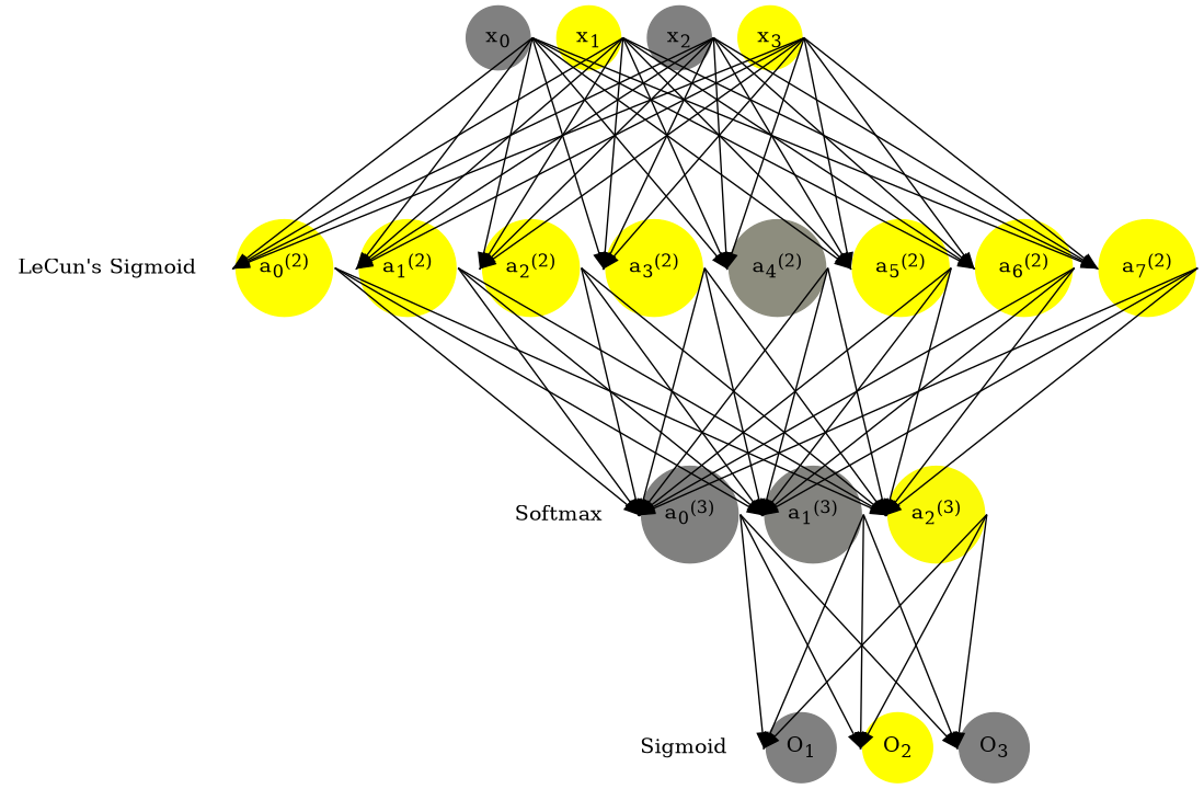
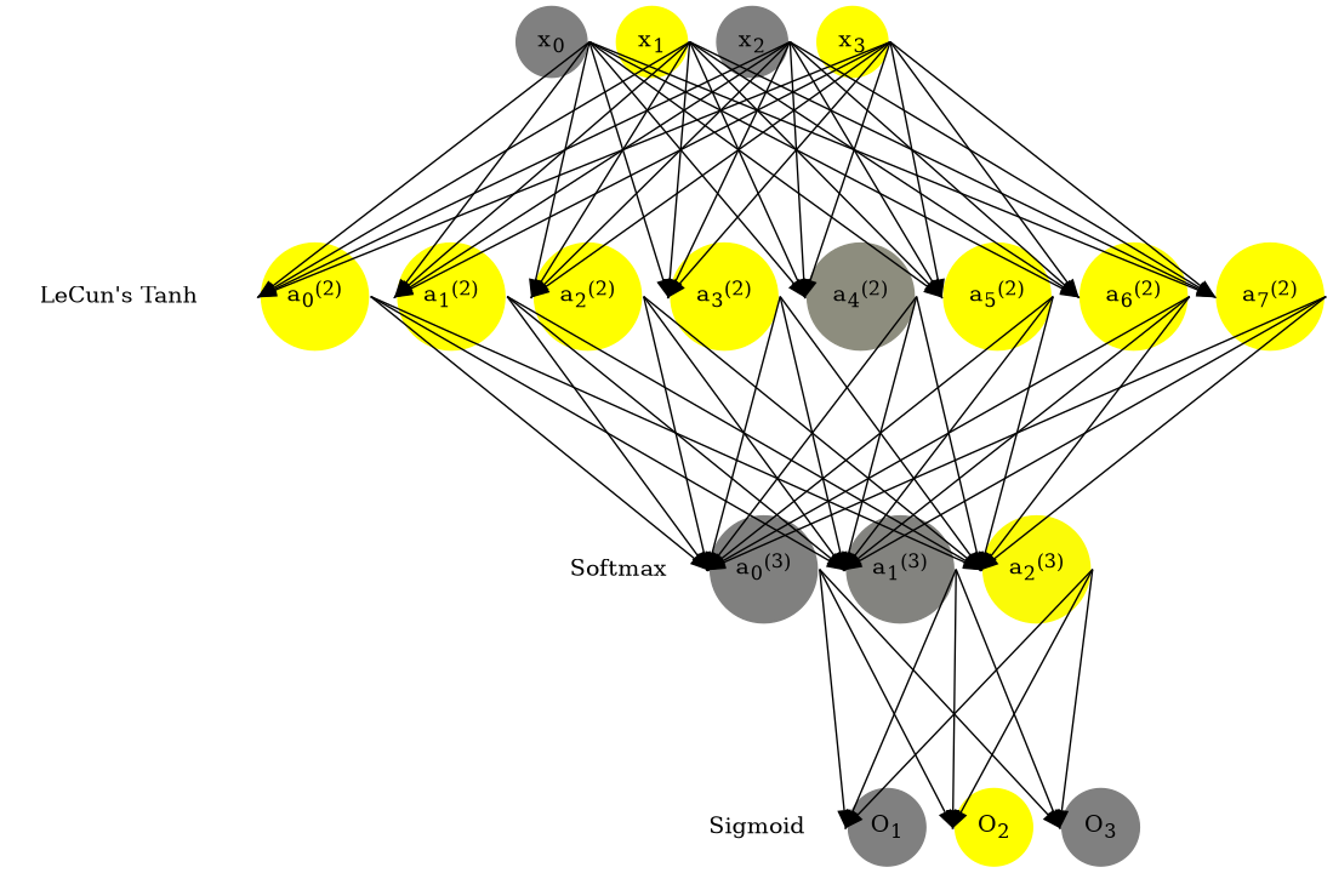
  digraph {
    rankdir=TB
    ranksep=1.4
    splines=false
    node [color="0.1667, 0.0, 0.5" fillcolor="0.1667, 0.0, 0.5" shape=circle style=filled]
    edge [headport=w style=solid tailport=e]
    n1 [label=<x<sub>0</sub>>]
    n2 [color="0.1667, 1.0, 1.0" fillcolor="0.1667, 1.0, 1.0" label=<x<sub>1</sub>>]
    n3 [label=<x<sub>2</sub>>]
    n4 [color="0.1667, 1.0, 1.0" fillcolor="0.1667, 1.0, 1.0" label=<x<sub>3</sub>>]
    n5 [color="0.1667, 1.001940, 1.000970" fillcolor="0.1667, 1.001940, 1.000970" label=<a<sub>0</sub><sup>(2)</sup>>]
    n6 [color="0.1667, 1.470975, 1.235487" fillcolor="0.1667, 1.470975, 1.235487" label=<a<sub>1</sub><sup>(2)</sup>>]
    n7 [color="0.1667, 1.410574, 1.205287" fillcolor="0.1667, 1.410574, 1.205287" label=<a<sub>2</sub><sup>(2)</sup>>]
    n8 [color="0.1667, 1.286041, 1.143020" fillcolor="0.1667, 1.286041, 1.143020" label=<a<sub>3</sub><sup>(2)</sup>>]
    n9 [color="0.1667, 0.106725, 0.553363" fillcolor="0.1667, 0.106725, 0.553363" label=<a<sub>4</sub><sup>(2)</sup>>]
    n10 [color="0.1667, 1.189226, 1.094613" fillcolor="0.1667, 1.189226, 1.094613" label=<a<sub>5</sub><sup>(2)</sup>>]
    n11 [color="0.1667, 1.442966, 1.221483" fillcolor="0.1667, 1.442966, 1.221483" label=<a<sub>6</sub><sup>(2)</sup>>]
    n12 [color="0.1667, 1.583953, 1.291976" fillcolor="0.1667, 1.583953, 1.291976" label=<a<sub>7</sub><sup>(2)</sup>>]
    n13 [color="0.1667, 0.007229, 0.503614" fillcolor="0.1667, 0.007229, 0.503614" label=<a<sub>0</sub><sup>(3)</sup>>]
    n14 [color="0.1667, 0.028097, 0.514049" fillcolor="0.1667, 0.028097, 0.514049" label=<a<sub>1</sub><sup>(3)</sup>>]
    n15 [color="0.1667, 0.964674, 0.982337" fillcolor="0.1667, 0.964674, 0.982337" label=<a<sub>2</sub><sup>(3)</sup>>]
    n16 [label=<O<sub>1</sub>>]
    n17 [color="0.1667, 1.0, 1.0" fillcolor="0.1667, 1.0, 1.0" label=<O<sub>2</sub>>]
    n18 [label=<O<sub>3</sub>>]
-   n19 [label="LeCun's Sigmoid" shape=plaintext color="" fillcolor="" style=""]
+   n19 [label="LeCun's Tanh" shape=plaintext color="" fillcolor="" style=""]
    n20 [label=Softmax shape=plaintext color="" fillcolor="" style=""]
    n21 [label=Sigmoid shape=plaintext color="" fillcolor="" style=""]
    subgraph sub_1 {
      n1
    }
    subgraph sub_2 {
      n2
    }
    subgraph sub_3 {
      n3
    }
    subgraph sub_4 {
      n4
    }
    subgraph sub_5 {
      n5
    }
    subgraph sub_6 {
      n6
    }
    subgraph sub_7 {
      n7
    }
    subgraph sub_8 {
      n8
    }
    subgraph sub_9 {
      n9
    }
    subgraph sub_10 {
      n10
    }
    subgraph sub_11 {
      n11
    }
    subgraph sub_12 {
      n12
    }
    subgraph sub_13 {
      n13
    }
    subgraph sub_14 {
      n14
    }
    subgraph sub_15 {
      n15
    }
    subgraph sub_16 {
      n16
    }
    subgraph sub_17 {
      n17
    }
    subgraph sub_18 {
      n18
    }
    subgraph sub_19 {
      rank=same
      n1
      n2
      n3
      n4
    }
    subgraph sub_20 {
      rank=same
      n5
      n6
      n7
      n8
      n9
      n10
      n11
      n12
    }
    subgraph sub_21 {
      rank=same
      n13
      n14
      n15
    }
    subgraph sub_22 {
      rank=same
      n16
      n17
      n18
    }
    subgraph sub_23 {
      rank=same
      n5
      n19
    }
    subgraph sub_24 {
      rank=same
      n13
      n20
    }
    subgraph sub_25 {
      rank=same
      n16
      n21
    }
    n1 -> n2 [style=invis]
    n1 -> n5
    n1 -> n6
    n1 -> n7
    n1 -> n8
    n1 -> n9
    n1 -> n10
    n1 -> n11
    n1 -> n12
    n2 -> n3 [style=invis]
    n2 -> n5
    n2 -> n6
    n2 -> n7
    n2 -> n8
    n2 -> n9
    n2 -> n10
    n2 -> n11
    n2 -> n12
    n3 -> n4 [style=invis]
    n3 -> n5
    n3 -> n6
    n3 -> n7
    n3 -> n8
    n3 -> n9
    n3 -> n10
    n3 -> n11
    n3 -> n12
    n4 -> n5
    n4 -> n6
    n4 -> n7
    n4 -> n8
    n4 -> n9
    n4 -> n10
    n4 -> n11
    n4 -> n12
    n5 -> n6 [style=invis]
    n5 -> n13
    n5 -> n14
    n5 -> n15
    n6 -> n7 [style=invis]
    n6 -> n13
    n6 -> n14
    n6 -> n15
    n7 -> n8 [style=invis]
    n7 -> n13
    n7 -> n14
    n7 -> n15
    n8 -> n9 [style=invis]
    n8 -> n13
    n8 -> n14
    n8 -> n15
    n9 -> n10 [style=invis]
    n9 -> n13
    n9 -> n14
    n9 -> n15
    n10 -> n11 [style=invis]
    n10 -> n13
    n10 -> n14
    n10 -> n15
    n11 -> n12 [style=invis]
    n11 -> n13
    n11 -> n14
    n11 -> n15
    n12 -> n13
    n12 -> n14
    n12 -> n15
    n13 -> n14 [style=invis]
    n13 -> n16
    n13 -> n17
    n13 -> n18
    n14 -> n15 [style=invis]
    n14 -> n16
    n14 -> n17
    n14 -> n18
    n15 -> n16
    n15 -> n17
    n15 -> n18
    n16 -> n17 [style=invis]
    n17 -> n18 [style=invis]
    n19 -> n5 [style=invis]
    n20 -> n13 [style=invis]
    n21 -> n16 [style=invis]
  }
